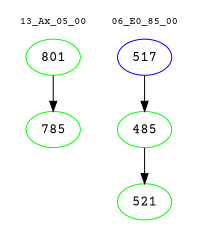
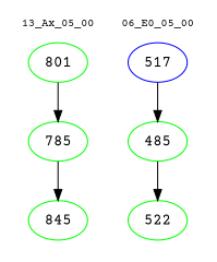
  digraph {
    fontname="Courier Prime"
    node [color=green fontname="Courier Prime"]
    edge [color=black fontname="Courier Prime"]
    n1 [label=801]
    n2 [label=785]
+   n3 [label=845]
    n4 [color=blue label=517]
    n5 [label=485]
-   n6 [label=521]
+   n6 [label=522]
    subgraph cluster_1 {
      color=white
      fontsize=10
      label="13_Ax_05_00"
      n1
      n2
+     n3
    }
    subgraph cluster_2 {
      color=white
      fontsize=10
-     label="06_E0_85_00"
+     label="06_E0_05_00"
      n4
      n5
      n6
    }
    n1 -> n2
+   n2 -> n3
    n4 -> n5
    n5 -> n6
  }
